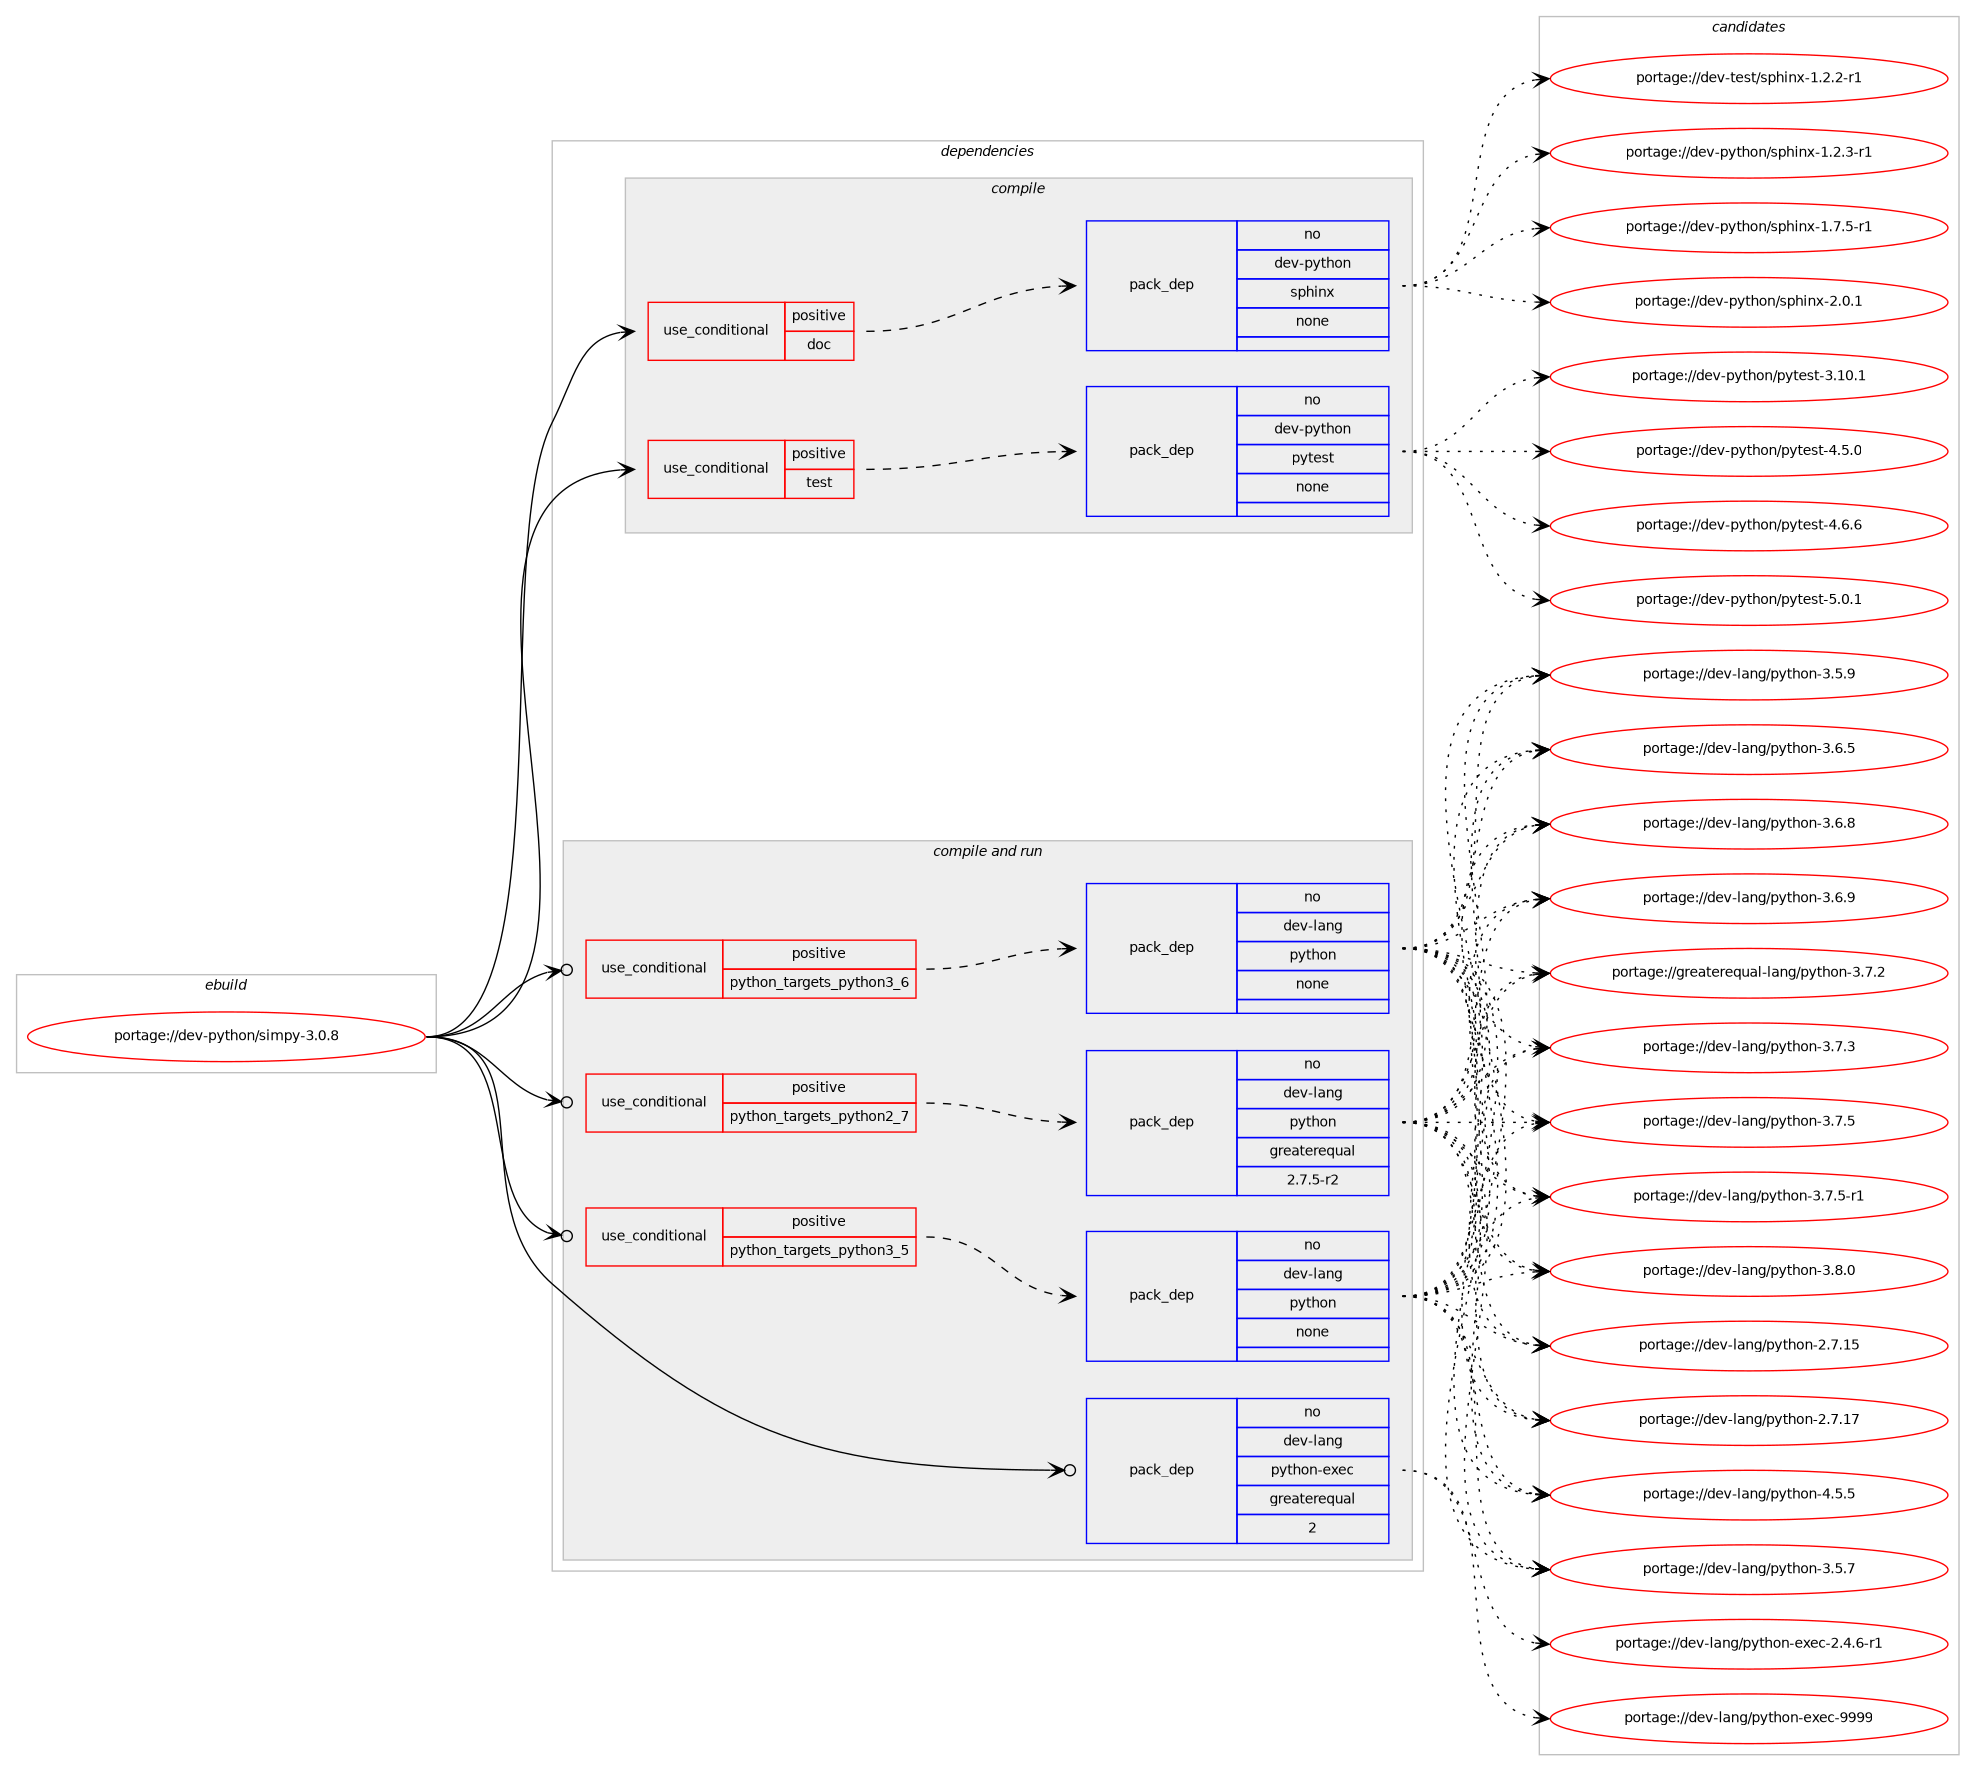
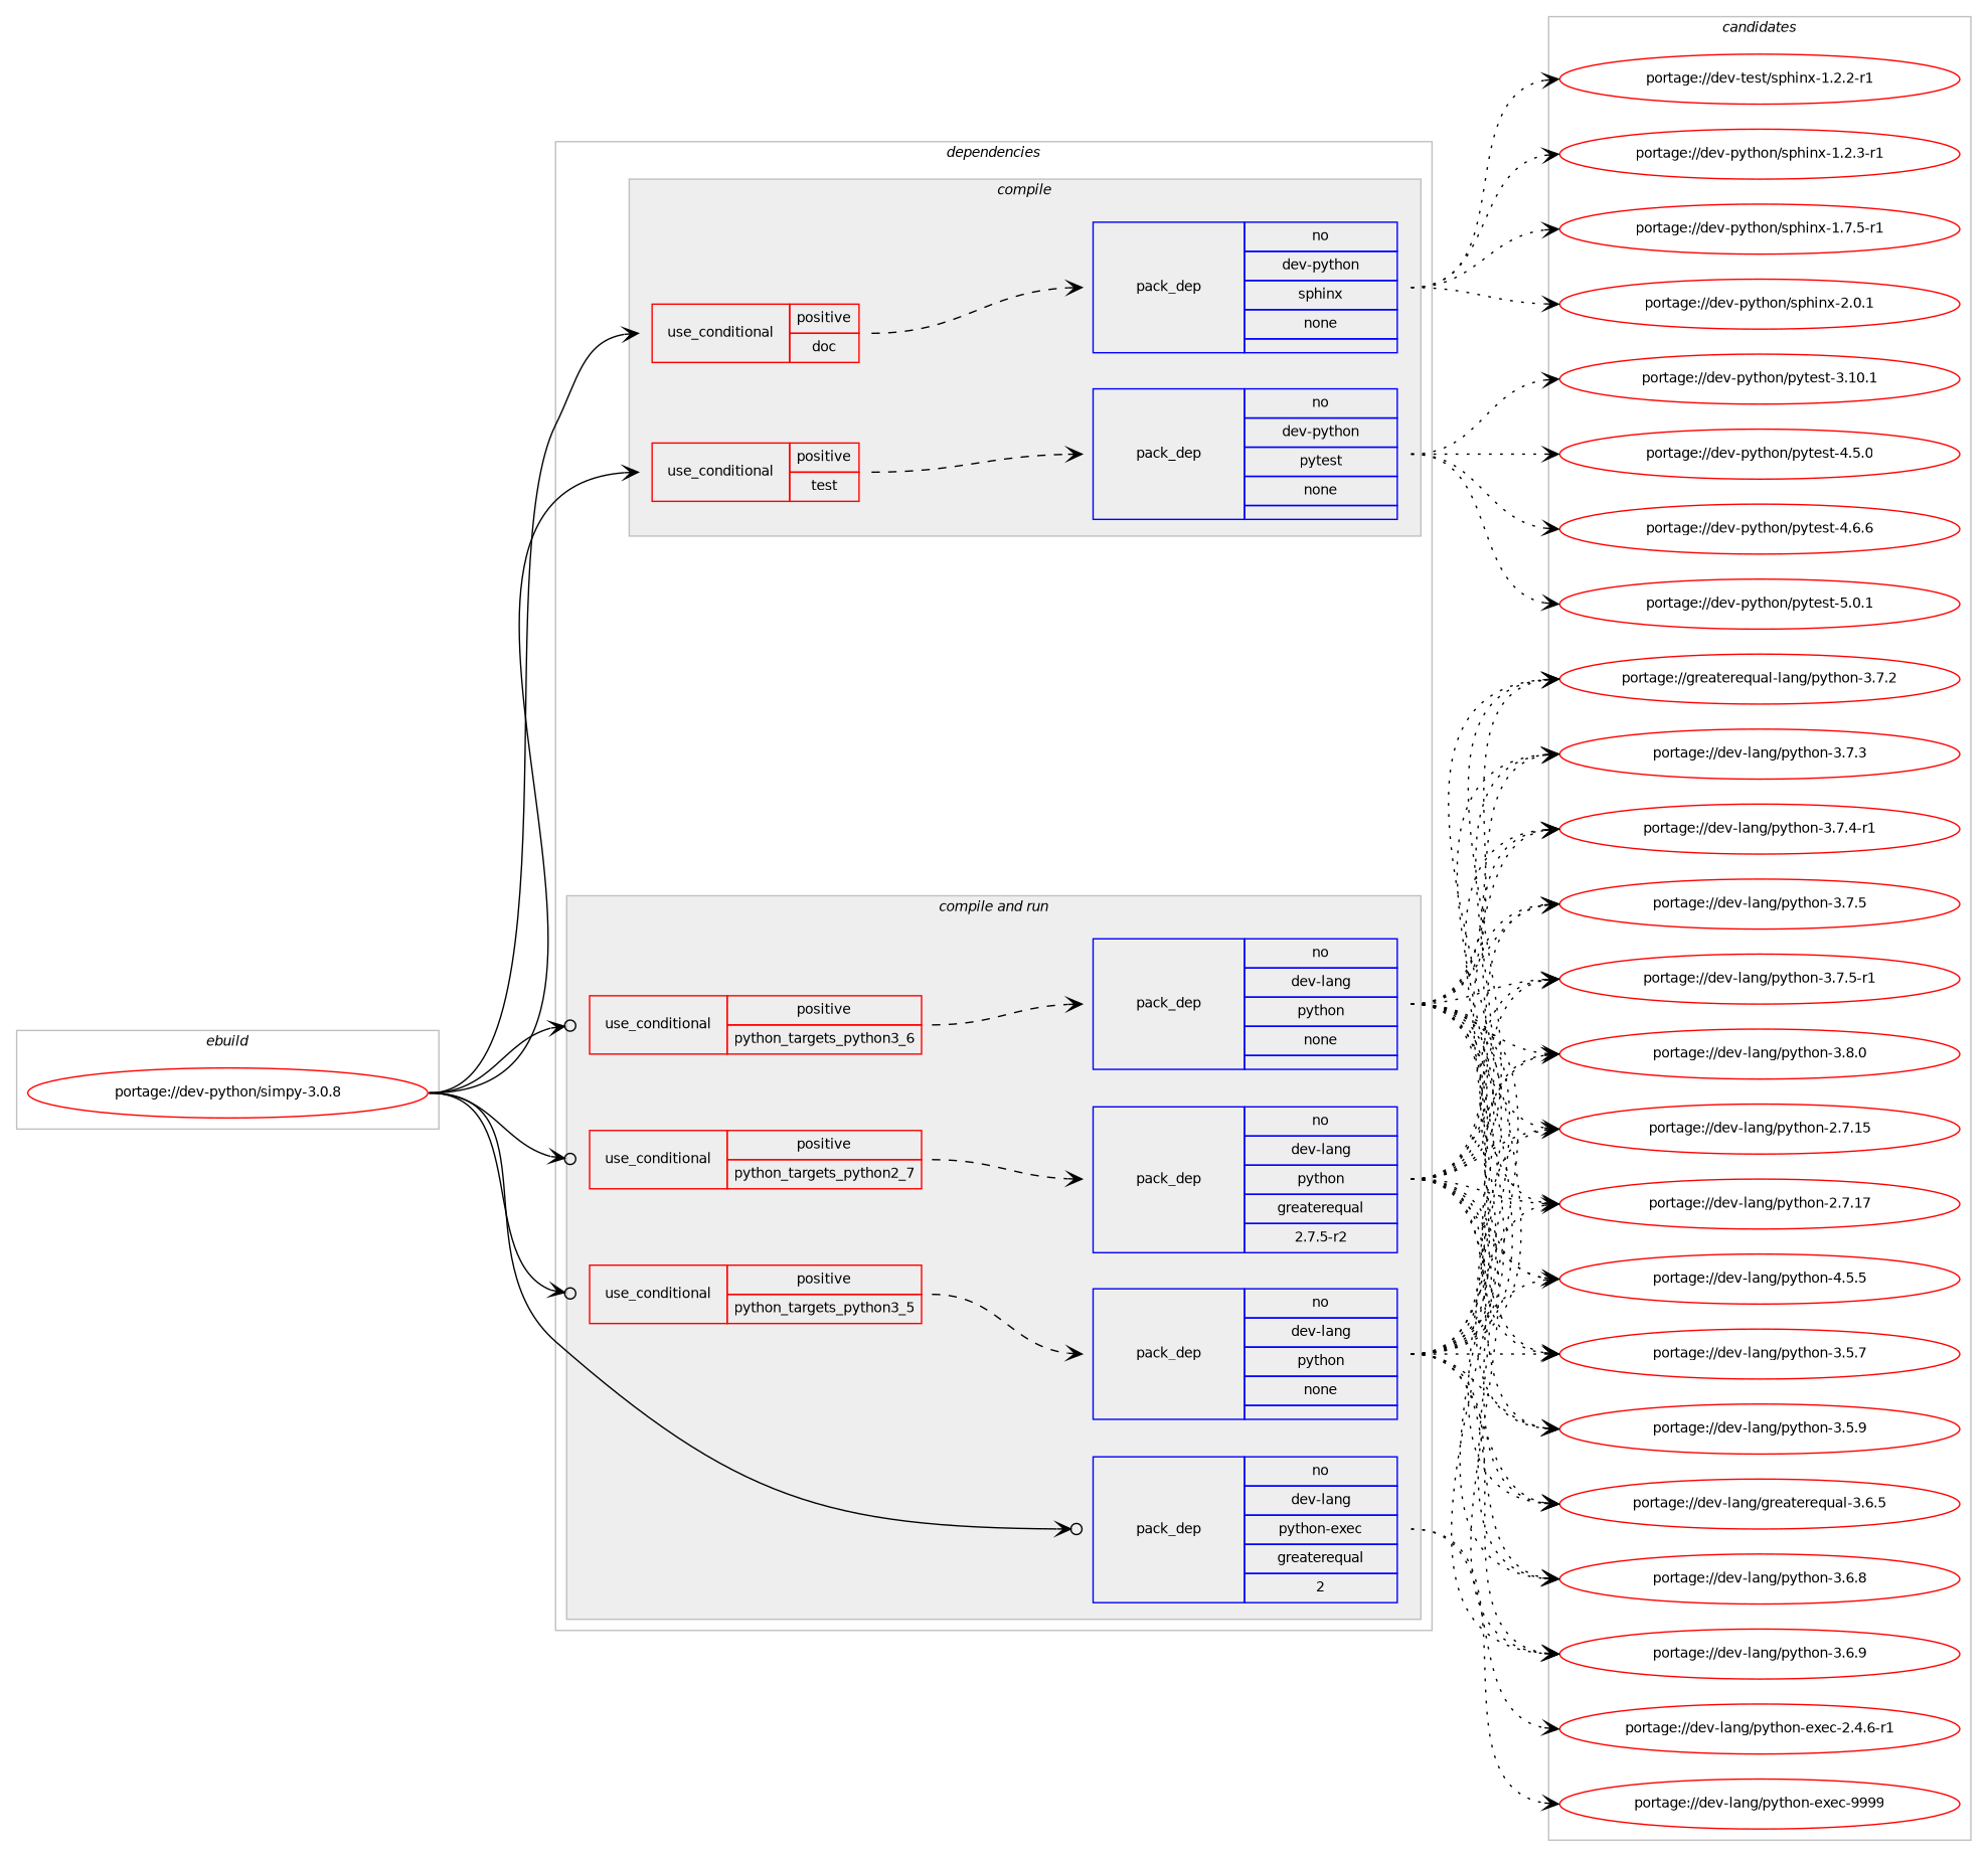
  digraph {
    compound=true
    concentrate=true
    fontname=Helvetica
    fontsize=10
    newrank=true
    rankdir=LR
    ranksep=1.5
    node [color=red fontname=Helvetica fontsize=10]
    edge [arrowhead=vee headport=w style=dotted tailport=e weight=100]
    n1 [label="portage://dev-python/simpy-3.0.8" width=4]
    n2 [color=blue label=<<TABLE BORDER="0" CELLBORDER="1" CELLSPACING="0" CELLPADDING="4" WIDTH="220"><TR><TD ROWSPAN="6" CELLPADDING="30">pack_dep</TD></TR><TR><TD WIDTH="110">no</TD></TR><TR><TD>dev-python</TD></TR><TR><TD>sphinx</TD></TR><TR><TD>none</TD></TR><TR><TD></TD></TR></TABLE>> shape=none]
    n3 [label=<<TABLE BORDER="0" CELLBORDER="1" CELLSPACING="0" CELLPADDING="4"><TR><TD ROWSPAN="3" CELLPADDING="10">use_conditional</TD></TR><TR><TD>positive</TD></TR><TR><TD>doc</TD></TR></TABLE>> shape=none]
    n4 [color=blue label=<<TABLE BORDER="0" CELLBORDER="1" CELLSPACING="0" CELLPADDING="4" WIDTH="220"><TR><TD ROWSPAN="6" CELLPADDING="30">pack_dep</TD></TR><TR><TD WIDTH="110">no</TD></TR><TR><TD>dev-python</TD></TR><TR><TD>pytest</TD></TR><TR><TD>none</TD></TR><TR><TD></TD></TR></TABLE>> shape=none]
    n5 [label=<<TABLE BORDER="0" CELLBORDER="1" CELLSPACING="0" CELLPADDING="4"><TR><TD ROWSPAN="3" CELLPADDING="10">use_conditional</TD></TR><TR><TD>positive</TD></TR><TR><TD>test</TD></TR></TABLE>> shape=none]
    n6 [color=blue label=<<TABLE BORDER="0" CELLBORDER="1" CELLSPACING="0" CELLPADDING="4" WIDTH="220"><TR><TD ROWSPAN="6" CELLPADDING="30">pack_dep</TD></TR><TR><TD WIDTH="110">no</TD></TR><TR><TD>dev-lang</TD></TR><TR><TD>python</TD></TR><TR><TD>none</TD></TR><TR><TD></TD></TR></TABLE>> shape=none]
    n7 [label=<<TABLE BORDER="0" CELLBORDER="1" CELLSPACING="0" CELLPADDING="4"><TR><TD ROWSPAN="3" CELLPADDING="10">use_conditional</TD></TR><TR><TD>positive</TD></TR><TR><TD>python_targets_python3_6</TD></TR></TABLE>> shape=none]
    n8 [color=blue label=<<TABLE BORDER="0" CELLBORDER="1" CELLSPACING="0" CELLPADDING="4" WIDTH="220"><TR><TD ROWSPAN="6" CELLPADDING="30">pack_dep</TD></TR><TR><TD WIDTH="110">no</TD></TR><TR><TD>dev-lang</TD></TR><TR><TD>python</TD></TR><TR><TD>greaterequal</TD></TR><TR><TD>2.7.5-r2</TD></TR></TABLE>> shape=none]
    n9 [label=<<TABLE BORDER="0" CELLBORDER="1" CELLSPACING="0" CELLPADDING="4"><TR><TD ROWSPAN="3" CELLPADDING="10">use_conditional</TD></TR><TR><TD>positive</TD></TR><TR><TD>python_targets_python2_7</TD></TR></TABLE>> shape=none]
    n10 [color=blue label=<<TABLE BORDER="0" CELLBORDER="1" CELLSPACING="0" CELLPADDING="4" WIDTH="220"><TR><TD ROWSPAN="6" CELLPADDING="30">pack_dep</TD></TR><TR><TD WIDTH="110">no</TD></TR><TR><TD>dev-lang</TD></TR><TR><TD>python</TD></TR><TR><TD>none</TD></TR><TR><TD></TD></TR></TABLE>> shape=none]
    n11 [label=<<TABLE BORDER="0" CELLBORDER="1" CELLSPACING="0" CELLPADDING="4"><TR><TD ROWSPAN="3" CELLPADDING="10">use_conditional</TD></TR><TR><TD>positive</TD></TR><TR><TD>python_targets_python3_5</TD></TR></TABLE>> shape=none]
    n12 [color=blue label=<<TABLE BORDER="0" CELLBORDER="1" CELLSPACING="0" CELLPADDING="4" WIDTH="220"><TR><TD ROWSPAN="6" CELLPADDING="30">pack_dep</TD></TR><TR><TD WIDTH="110">no</TD></TR><TR><TD>dev-lang</TD></TR><TR><TD>python-exec</TD></TR><TR><TD>greaterequal</TD></TR><TR><TD>2</TD></TR></TABLE>> shape=none]
    n13 [label="portage://dev-test/sphinx-1.2.2-r1" width=4]
    n14 [label="portage://dev-python/sphinx-1.2.3-r1" width=4]
    n15 [label="portage://dev-python/sphinx-1.7.5-r1" width=4]
    n16 [label="portage://dev-python/sphinx-2.0.1" width=4]
    n17 [label="portage://dev-python/pytest-3.10.1" width=4]
    n18 [label="portage://dev-python/pytest-4.5.0" width=4]
    n19 [label="portage://dev-python/pytest-4.6.6" width=4]
    n20 [label="portage://dev-python/pytest-5.0.1" width=4]
    n21 [label="portage://dev-lang/python-2.7.15" width=4]
    n22 [label="portage://dev-lang/python-2.7.17" width=4]
    n23 [label="portage://dev-lang/python-4.5.5" width=4]
    n24 [label="portage://dev-lang/python-3.5.7" width=4]
    n25 [label="portage://dev-lang/python-3.5.9" width=4]
-   n26 [label="portage://dev-lang/python-3.6.5" width=4]
+   n26 [label="portage://dev-lang/greaterequal-3.6.5" width=4]
    n27 [label="portage://dev-lang/python-3.6.8" width=4]
    n28 [label="portage://dev-lang/python-3.6.9" width=4]
    n29 [label="portage://greaterequal-lang/python-3.7.2" width=4]
    n30 [label="portage://dev-lang/python-3.7.3" width=4]
+   n31 [label="portage://dev-lang/python-3.7.4-r1" width=4]
    n32 [label="portage://dev-lang/python-3.7.5" width=4]
    n33 [label="portage://dev-lang/python-3.7.5-r1" width=4]
    n34 [label="portage://dev-lang/python-3.8.0" width=4]
    n35 [label="portage://dev-lang/python-exec-2.4.6-r1" width=4]
    n36 [label="portage://dev-lang/python-exec-9999" width=4]
    subgraph cluster_1 {
      color=gray
      label=<<i>ebuild</i>>
      rank=same
      n1
    }
    subgraph cluster_2 {
      color=gray
      label=<<i>dependencies</i>>
      subgraph cluster_3 {
        color=gray
        fillcolor="#eeeeee"
        label=<<i>compile</i>>
        style=filled
        subgraph sub_4 {
          color=gray
          fillcolor="#eeeeee"
          label=<<i>compile</i>>
          style=filled
          n3
          subgraph sub_5 {
            color=gray
            fillcolor="#eeeeee"
            label=<<i>compile</i>>
            style=filled
            n2
          }
        }
        subgraph sub_6 {
          color=gray
          fillcolor="#eeeeee"
          label=<<i>compile</i>>
          style=filled
          n5
          subgraph sub_7 {
            color=gray
            fillcolor="#eeeeee"
            label=<<i>compile</i>>
            style=filled
            n4
          }
        }
      }
      subgraph cluster_8 {
        color=gray
        fillcolor="#eeeeee"
        label=<<i>run</i>>
        style=filled
      }
      subgraph cluster_9 {
        color=gray
        fillcolor="#eeeeee"
        label=<<i>compile and run</i>>
        style=filled
        subgraph sub_10 {
          color=gray
          fillcolor="#eeeeee"
          label=<<i>compile and run</i>>
          style=filled
          n7
          subgraph sub_11 {
            color=gray
            fillcolor="#eeeeee"
            label=<<i>compile and run</i>>
            style=filled
            n6
          }
        }
        subgraph sub_12 {
          color=gray
          fillcolor="#eeeeee"
          label=<<i>compile and run</i>>
          style=filled
          n9
          subgraph sub_13 {
            color=gray
            fillcolor="#eeeeee"
            label=<<i>compile and run</i>>
            style=filled
            n8
          }
        }
        subgraph sub_14 {
          color=gray
          fillcolor="#eeeeee"
          label=<<i>compile and run</i>>
          style=filled
          n11
          subgraph sub_15 {
            color=gray
            fillcolor="#eeeeee"
            label=<<i>compile and run</i>>
            style=filled
            n10
          }
        }
        subgraph sub_16 {
          color=gray
          fillcolor="#eeeeee"
          label=<<i>compile and run</i>>
          style=filled
          n12
        }
      }
    }
    subgraph cluster_17 {
      color=gray
      label=<<i>candidates</i>>
      rank=same
      subgraph sub_18 {
        color=black
        label=<<i>candidates</i>>
        nodesep=1
        rank=same
        n13
        n14
        n15
        n16
      }
      subgraph sub_19 {
        color=black
        label=<<i>candidates</i>>
        nodesep=1
        rank=same
        n17
        n18
        n19
        n20
      }
      subgraph sub_20 {
        color=black
        label=<<i>candidates</i>>
        nodesep=1
        rank=same
        n21
        n22
        n23
        n24
        n25
        n26
        n27
        n28
        n29
        n30
+       n31
        n32
        n33
        n34
      }
      subgraph sub_21 {
        color=black
        label=<<i>candidates</i>>
        nodesep=1
        rank=same
        n21
        n22
        n23
        n24
        n25
        n26
        n27
        n28
        n29
        n30
+       n31
        n32
        n33
        n34
      }
      subgraph sub_22 {
        color=black
        label=<<i>candidates</i>>
        nodesep=1
        rank=same
        n21
        n22
        n23
        n24
        n25
        n26
        n27
        n28
        n29
        n30
+       n31
        n32
        n33
        n34
      }
      subgraph sub_23 {
        color=black
        label=<<i>candidates</i>>
        nodesep=1
        rank=same
        n35
        n36
      }
    }
    n1 -> n3 [style=solid weight=20]
    n1 -> n5 [style=solid weight=20]
    n1 -> n7 [arrowhead=odotvee style=solid weight=20]
    n1 -> n9 [arrowhead=odotvee style=solid weight=20]
    n1 -> n11 [arrowhead=odotvee style=solid weight=20]
    n1 -> n12 [arrowhead=odotvee style=solid weight=20]
    n2 -> n13
    n2 -> n14
    n2 -> n15
    n2 -> n16
    n3 -> n2 [style=dashed weight=20]
    n4 -> n17
    n4 -> n18
    n4 -> n19
    n4 -> n20
    n5 -> n4 [style=dashed weight=20]
    n6 -> n21
    n6 -> n22
    n6 -> n23
    n6 -> n24
    n6 -> n25
    n6 -> n26
    n6 -> n27
    n6 -> n28
    n6 -> n29
    n6 -> n30
+   n6 -> n31
    n6 -> n32
    n6 -> n33
    n6 -> n34
    n7 -> n6 [style=dashed weight=20]
    n8 -> n21
    n8 -> n22
    n8 -> n23
    n8 -> n24
    n8 -> n25
    n8 -> n26
    n8 -> n27
    n8 -> n28
    n8 -> n29
    n8 -> n30
+   n8 -> n31
    n8 -> n32
    n8 -> n33
    n8 -> n34
    n9 -> n8 [style=dashed weight=20]
    n10 -> n21
    n10 -> n22
    n10 -> n23
    n10 -> n24
    n10 -> n25
    n10 -> n26
    n10 -> n27
    n10 -> n28
    n10 -> n29
    n10 -> n30
+   n10 -> n31
    n10 -> n32
    n10 -> n33
    n10 -> n34
    n11 -> n10 [style=dashed weight=20]
    n12 -> n35
    n12 -> n36
  }
